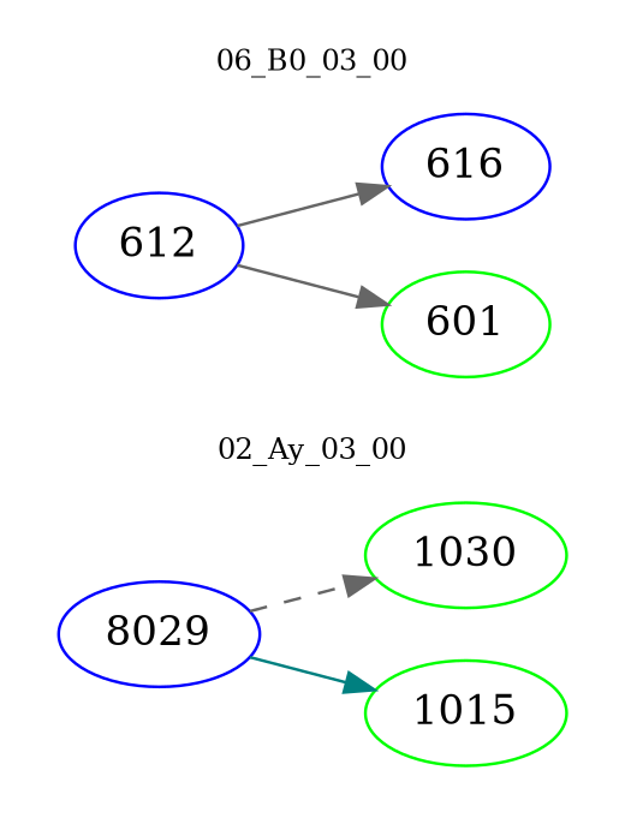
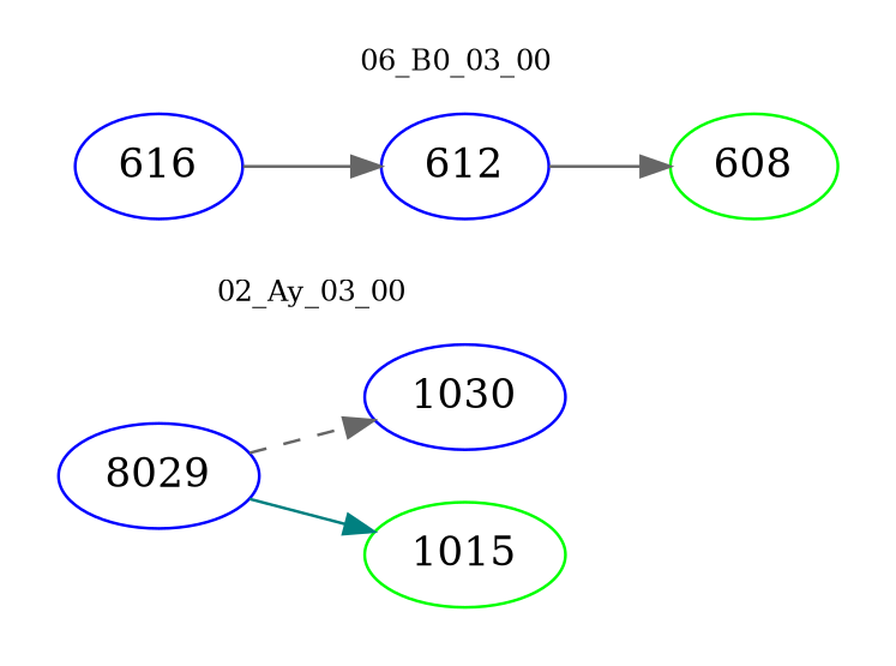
  digraph {
    rankdir=LR
    node [color=blue]
    edge [color=gray40 style=solid]
    n1 [label=8029]
    n2 [color=green label=1015]
-   n3 [color=green label=1030]
+   n3 [label=1030]
    n4 [label=612]
-   n5 [color=green label=601]
+   n5 [color=green label=608]
    n6 [label=616]
    subgraph cluster_1 {
      color=white
      fontsize=10
      label="02_Ay_03_00"
      n1
      n2
      n3
    }
    subgraph cluster_2 {
      color=white
      fontsize=10
      label="06_B0_03_00"
      n4
      n5
      n6
    }
    n1 -> n2 [color=teal]
    n1 -> n3 [style=dashed]
    n4 -> n5
-   n4 -> n6
+   n6 -> n4
  }
